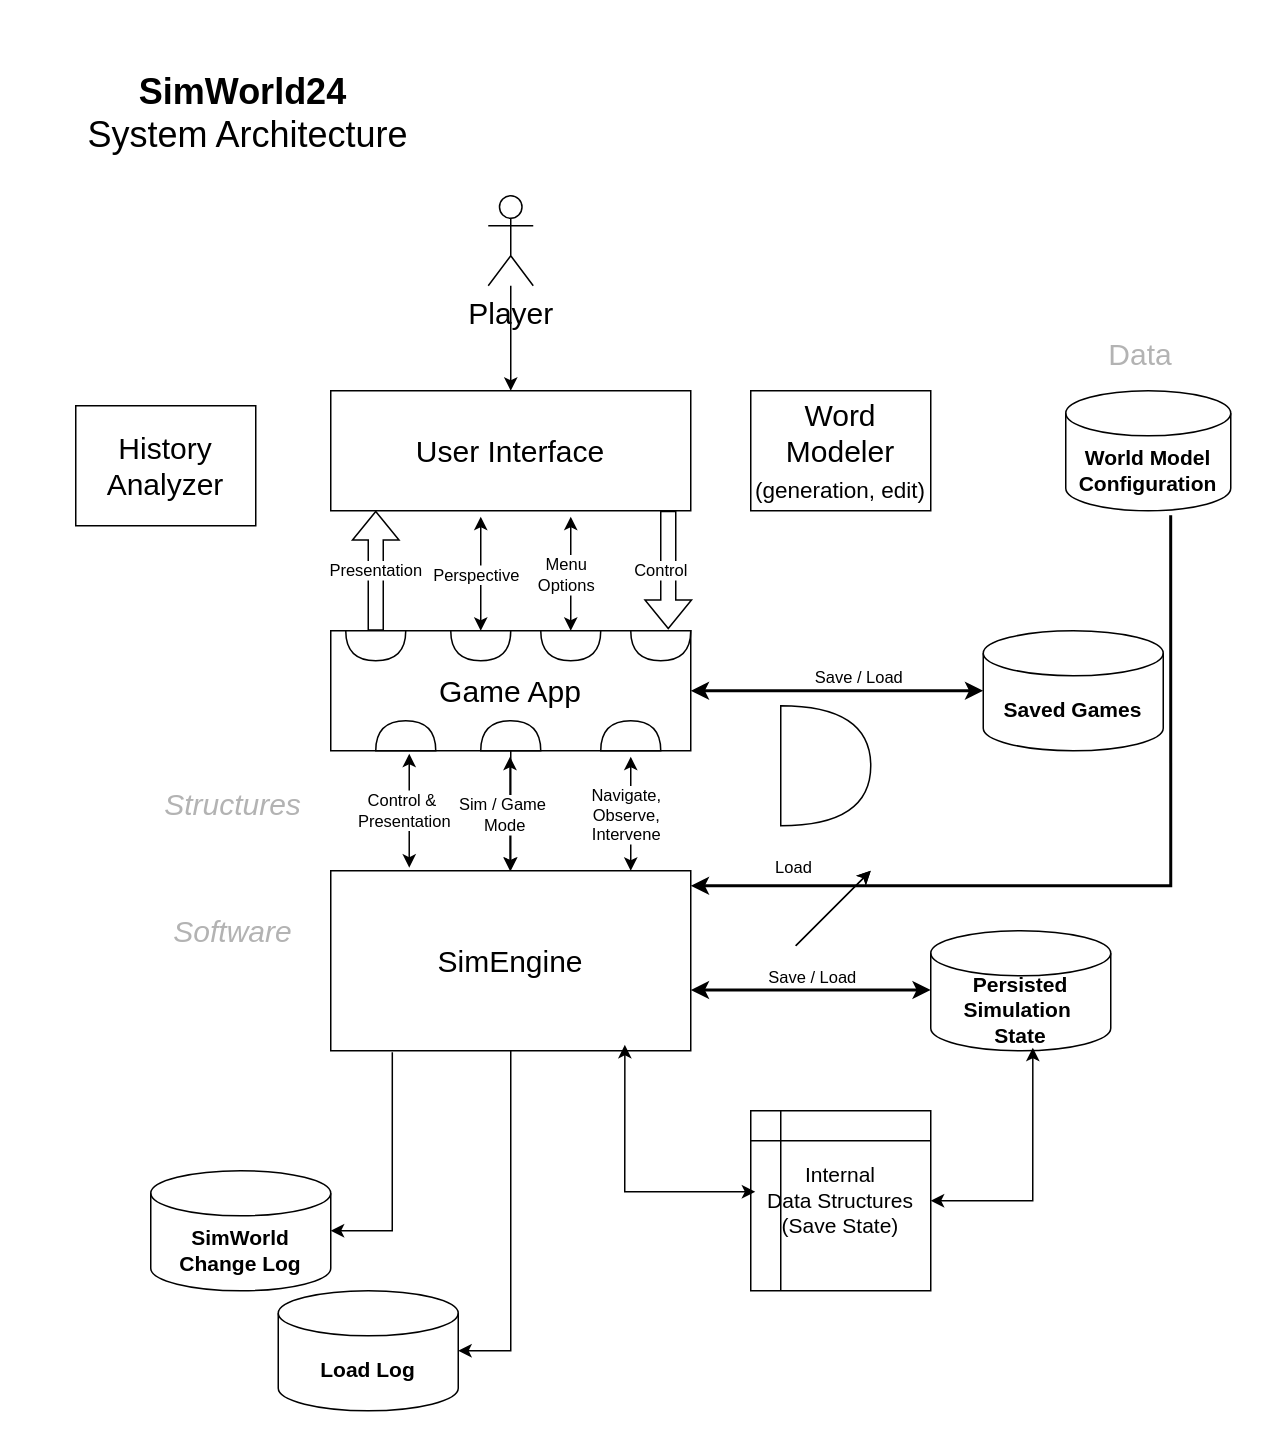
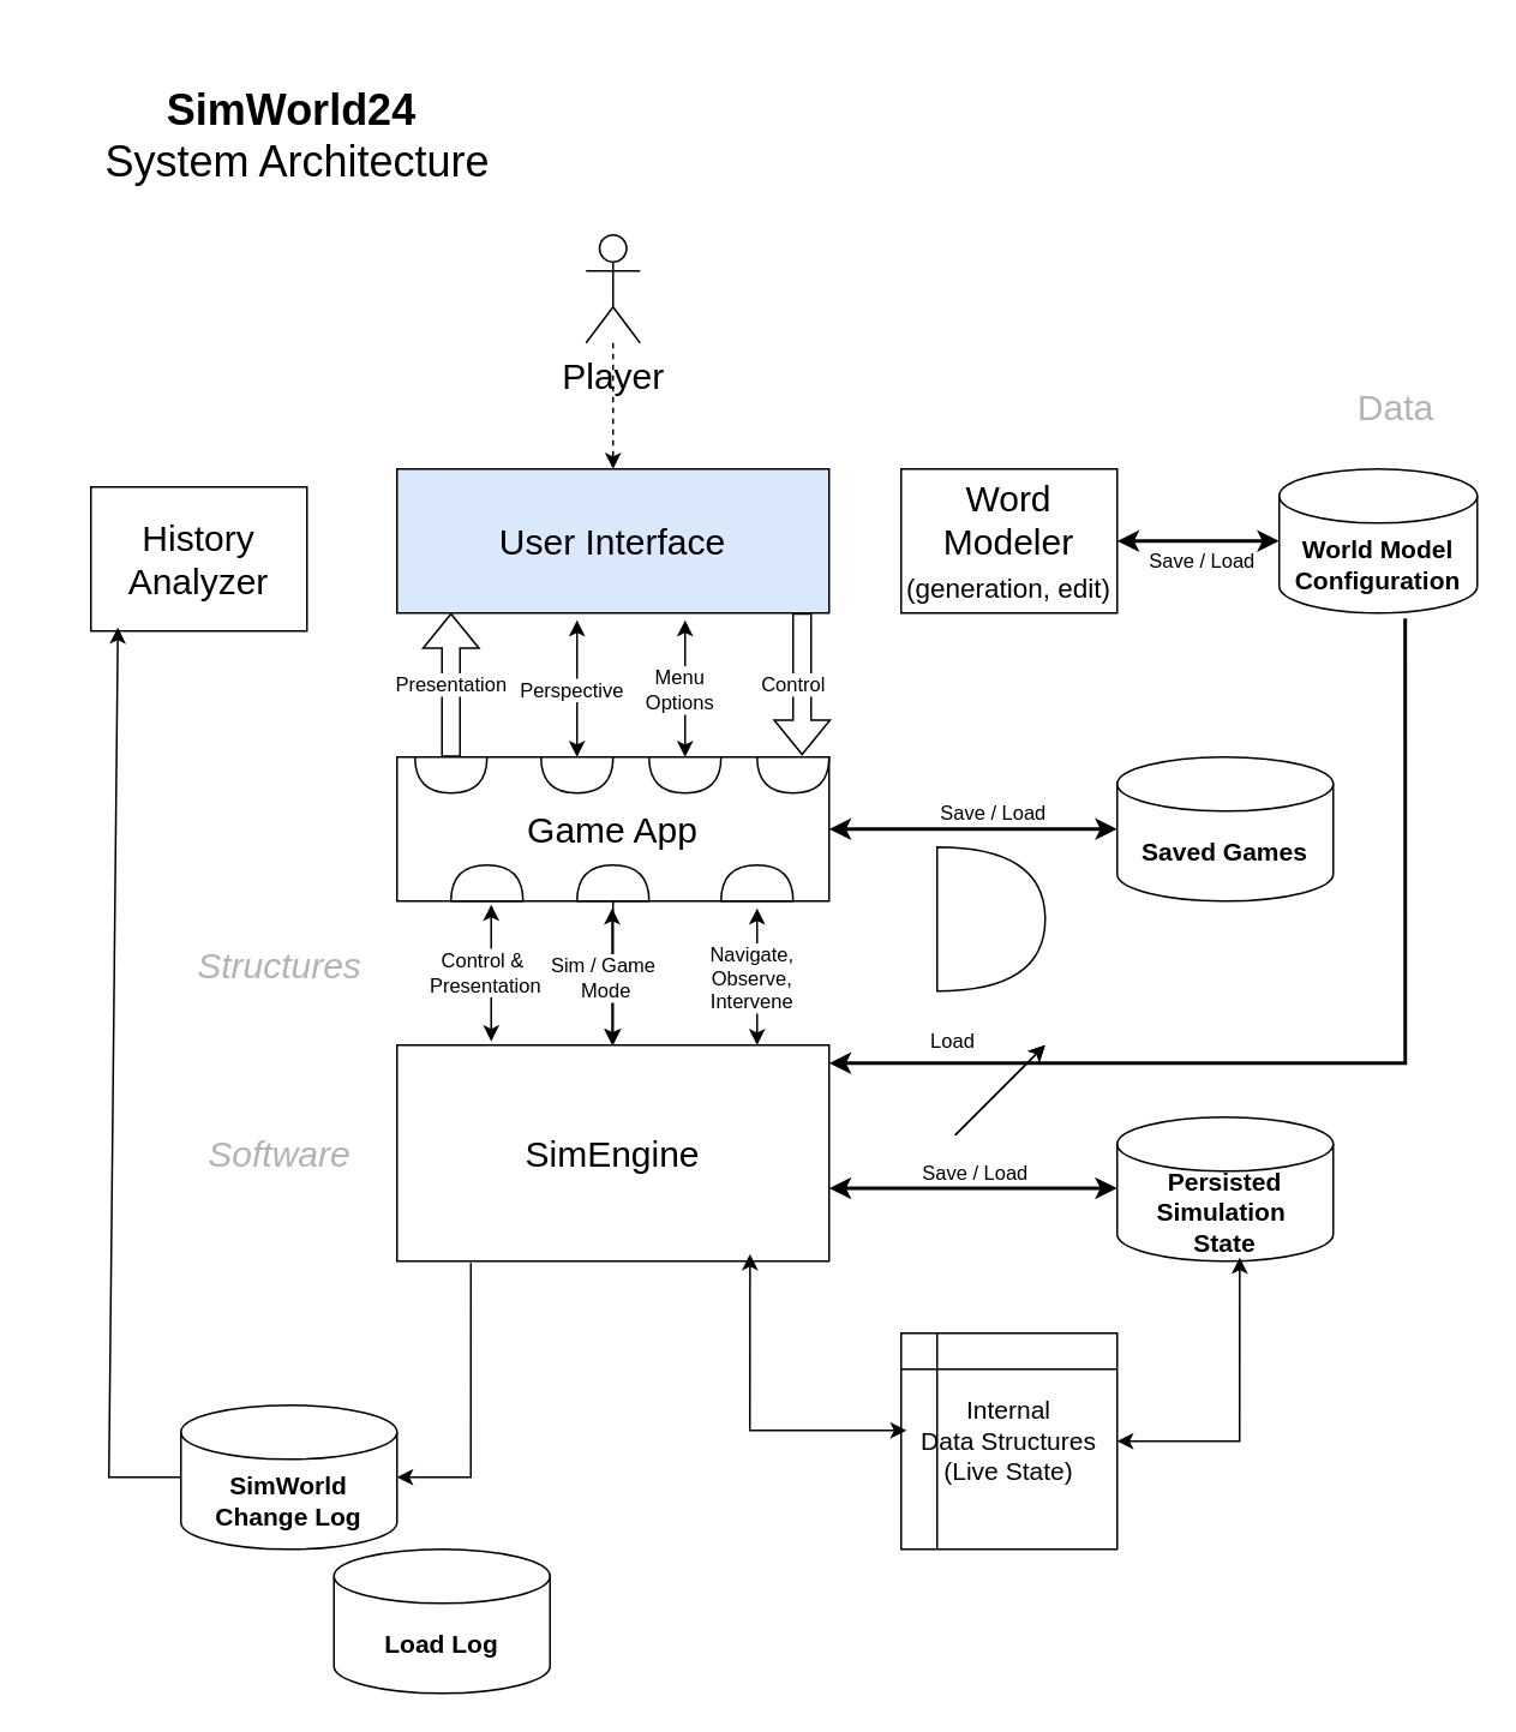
  <mxCell id="0" />
  <mxCell id="1" parent="0" />
  <mxCell id="2" value="&lt;b style=&quot;font-size: 24px;&quot;&gt;SimWorld24&amp;nbsp;&lt;/b&gt;&lt;div style=&quot;font-size: 24px;&quot;&gt;System Architecture&lt;/div&gt;" style="text;strokeColor=none;align=center;fillColor=none;html=1;verticalAlign=middle;whiteSpace=wrap;rounded=0;fontSize=24;" vertex="1" parent="1"><mxGeometry width="290" height="110" as="geometry" x="20" y="20" /></mxCell>
  <mxCell id="3" value="SimEngine" style="rounded=0;whiteSpace=wrap;html=1;fontSize=20;" vertex="1" parent="1"><mxGeometry x="220" y="580" width="240" height="120" as="geometry" /></mxCell>
- <mxCell id="4" value="" style="edgeStyle=orthogonalEdgeStyle;rounded=0;orthogonalLoop=1;jettySize=auto;html=1;" edge="1" parent="1" source="5" target="15"><mxGeometry relative="1" as="geometry" /></mxCell>
+ <mxCell id="4" value="" style="edgeStyle=orthogonalEdgeStyle;rounded=0;orthogonalLoop=1;jettySize=auto;html=1;dashed=1;" edge="1" parent="1" source="5" target="15"><mxGeometry relative="1" as="geometry" /></mxCell>
  <mxCell id="5" value="&lt;font style=&quot;font-size: 20px;&quot;&gt;Player&lt;/font&gt;" style="shape=umlActor;verticalLabelPosition=bottom;verticalAlign=top;html=1;outlineConnect=0;" vertex="1" parent="1"><mxGeometry x="325" y="130" width="30" height="60" as="geometry" /></mxCell>
  <mxCell id="6" value="" style="edgeStyle=orthogonalEdgeStyle;rounded=0;orthogonalLoop=1;jettySize=auto;html=1;" edge="1" parent="1" source="7" target="3"><mxGeometry relative="1" as="geometry" /></mxCell>
  <mxCell id="7" value="Game App" style="rounded=0;whiteSpace=wrap;html=1;fontSize=20;" vertex="1" parent="1"><mxGeometry x="220" y="420" width="240" height="80" as="geometry" /></mxCell>
  <mxCell id="8" value="" style="endArrow=classic;startArrow=classic;html=1;rounded=0;entryX=0.218;entryY=1.025;entryDx=0;entryDy=0;exitX=0.218;exitY=-0.017;exitDx=0;exitDy=0;exitPerimeter=0;entryPerimeter=0;" edge="1" parent="1" source="3" target="7"><mxGeometry width="50" height="50" relative="1" as="geometry"><mxPoint x="60" y="560" as="sourcePoint" /><mxPoint x="110" y="510" as="targetPoint" /></mxGeometry></mxCell>
  <mxCell id="9" value="Control &amp;amp;&amp;nbsp;&lt;div&gt;Presentation&lt;/div&gt;" style="edgeLabel;html=1;align=center;verticalAlign=middle;resizable=0;points=[];" vertex="1" connectable="0" parent="8"><mxGeometry x="0.4" y="-1" relative="1" as="geometry"><mxPoint x="-5" y="15" as="offset" /></mxGeometry></mxCell>
  <mxCell id="10" value="Persisted Simulation&amp;nbsp;&lt;div style=&quot;font-size: 14px;&quot;&gt;State&lt;/div&gt;" style="shape=cylinder3;whiteSpace=wrap;html=1;boundedLbl=1;backgroundOutline=1;size=15;fontStyle=1;fontSize=14;" vertex="1" parent="1"><mxGeometry x="620" y="620" width="120" height="80" as="geometry" /></mxCell>
  <mxCell id="11" value="SimWorld Change Log" style="shape=cylinder3;whiteSpace=wrap;html=1;boundedLbl=1;backgroundOutline=1;size=15;fontStyle=1;fontSize=14;" vertex="1" parent="1"><mxGeometry x="100" y="780" width="120" height="80" as="geometry" /></mxCell>
- <mxCell id="12" value="Saved Games" style="shape=cylinder3;whiteSpace=wrap;html=1;boundedLbl=1;backgroundOutline=1;size=15;fontStyle=1;fontSize=14;" vertex="1" parent="1"><mxGeometry x="655" y="420" width="120" height="80" as="geometry" /></mxCell>
- <mxCell id="13" value="Data" style="text;strokeColor=none;align=center;fillColor=none;html=1;verticalAlign=middle;whiteSpace=wrap;rounded=0;fontSize=20;fontColor=#B3B3B3;" vertex="1" parent="1"><mxGeometry x="730" y="220" width="60" height="30" as="geometry" /></mxCell>
+ <mxCell id="12" value="Saved Games" style="shape=cylinder3;whiteSpace=wrap;html=1;boundedLbl=1;backgroundOutline=1;size=15;fontStyle=1;fontSize=14;" vertex="1" parent="1"><mxGeometry x="620" y="420" width="120" height="80" as="geometry" /></mxCell>
+ <mxCell id="13" value="Data" style="text;strokeColor=none;align=center;fillColor=none;html=1;verticalAlign=middle;whiteSpace=wrap;rounded=0;fontSize=20;fontColor=#B3B3B3;" vertex="1" parent="1"><mxGeometry x="745" y="210" width="60" height="30" as="geometry" /></mxCell>
  <mxCell id="14" value="Structures" style="text;strokeColor=none;align=center;fillColor=none;html=1;verticalAlign=middle;whiteSpace=wrap;rounded=0;fontSize=20;fontColor=#B3B3B3;fontStyle=2" vertex="1" parent="1"><mxGeometry x="125" y="520" width="60" height="30" as="geometry" /></mxCell>
- <mxCell id="15" value="User Interface" style="rounded=0;whiteSpace=wrap;html=1;fontSize=20;" vertex="1" parent="1"><mxGeometry x="220" y="260" width="240" height="80" as="geometry" /></mxCell>
+ <mxCell id="15" value="User Interface" style="rounded=0;whiteSpace=wrap;html=1;fontSize=20;fillColor=#dae8fc;" vertex="1" parent="1"><mxGeometry x="220" y="260" width="240" height="80" as="geometry" /></mxCell>
  <mxCell id="16" value="Presentation" style="shape=flexArrow;endArrow=classic;html=1;rounded=0;entryX=0.25;entryY=1;entryDx=0;entryDy=0;exitX=0.25;exitY=0;exitDx=0;exitDy=0;" edge="1" parent="1"><mxGeometry width="50" height="50" relative="1" as="geometry"><mxPoint x="250" y="420" as="sourcePoint" /><mxPoint x="250" y="340" as="targetPoint" /></mxGeometry></mxCell>
  <mxCell id="17" value="" style="shape=flexArrow;endArrow=classic;html=1;rounded=0;exitX=0.88;exitY=1.013;exitDx=0;exitDy=0;exitPerimeter=0;entryX=0.88;entryY=0;entryDx=0;entryDy=0;entryPerimeter=0;" edge="1" parent="1"><mxGeometry width="50" height="50" relative="1" as="geometry"><mxPoint x="445" y="340" as="sourcePoint" /><mxPoint x="445" y="418.96" as="targetPoint" /></mxGeometry></mxCell>
  <mxCell id="18" value="Control" style="edgeLabel;html=1;align=center;verticalAlign=middle;resizable=0;points=[];" vertex="1" connectable="0" parent="17"><mxGeometry x="-0.152" y="6" relative="1" as="geometry"><mxPoint x="-12" y="6" as="offset" /></mxGeometry></mxCell>
  <mxCell id="19" value="World Model Configuration" style="shape=cylinder3;whiteSpace=wrap;html=1;boundedLbl=1;backgroundOutline=1;size=15;fontStyle=1;fontSize=14;" vertex="1" parent="1"><mxGeometry x="710" y="260" width="110" height="80" as="geometry" /></mxCell>
  <mxCell id="20" value="Word Modeler&lt;div&gt;&lt;font style=&quot;font-size: 15px;&quot;&gt;(generation, edit)&lt;/font&gt;&lt;/div&gt;" style="rounded=0;whiteSpace=wrap;html=1;fontSize=20;" vertex="1" parent="1"><mxGeometry x="500" y="260" width="120" height="80" as="geometry" /></mxCell>
- <mxCell id="21" value="Software" style="text;strokeColor=none;align=center;fillColor=none;html=1;verticalAlign=middle;whiteSpace=wrap;rounded=0;fontSize=20;fontColor=#B3B3B3;fontStyle=2" vertex="1" parent="1"><mxGeometry x="125" y="605" width="60" height="30" as="geometry" /></mxCell>
+ <mxCell id="21" value="Software" style="text;strokeColor=none;align=center;fillColor=none;html=1;verticalAlign=middle;whiteSpace=wrap;rounded=0;fontSize=20;fontColor=#B3B3B3;fontStyle=2" vertex="1" parent="1"><mxGeometry x="125" y="625" width="60" height="30" as="geometry" /></mxCell>
+ <mxCell id="22" value="" style="endArrow=classic;startArrow=classic;html=1;rounded=0;entryX=0;entryY=0.5;entryDx=0;entryDy=0;entryPerimeter=0;exitX=1;exitY=0.5;exitDx=0;exitDy=0;strokeWidth=2;" edge="1" parent="1" source="20" target="19"><mxGeometry width="50" height="50" relative="1" as="geometry"><mxPoint x="530" y="450" as="sourcePoint" /><mxPoint x="580" y="400" as="targetPoint" /></mxGeometry></mxCell>
+ <mxCell id="23" value="Save / Load" style="edgeLabel;html=1;align=center;verticalAlign=middle;resizable=0;points=[];" vertex="1" connectable="0" parent="22"><mxGeometry x="0.225" y="-3" relative="1" as="geometry"><mxPoint x="-9" y="7" as="offset" /></mxGeometry></mxCell>
  <mxCell id="24" value="" style="endArrow=classic;startArrow=classic;html=1;rounded=0;entryX=0;entryY=0.5;entryDx=0;entryDy=0;entryPerimeter=0;strokeWidth=2;" edge="1" parent="1" target="12"><mxGeometry width="50" height="50" relative="1" as="geometry"><mxPoint x="460" y="460" as="sourcePoint" /><mxPoint x="540" y="459.5" as="targetPoint" /></mxGeometry></mxCell>
  <mxCell id="25" value="Save / Load" style="edgeLabel;html=1;align=center;verticalAlign=middle;resizable=0;points=[];" vertex="1" connectable="0" parent="24"><mxGeometry x="0.225" y="-3" relative="1" as="geometry"><mxPoint x="-8" y="-13" as="offset" /></mxGeometry></mxCell>
  <mxCell id="26" value="" style="endArrow=classic;startArrow=classic;html=1;rounded=0;entryX=0;entryY=0.5;entryDx=0;entryDy=0;entryPerimeter=0;strokeWidth=2;" edge="1" parent="1"><mxGeometry width="50" height="50" relative="1" as="geometry"><mxPoint x="460" y="659.5" as="sourcePoint" /><mxPoint x="620" y="659.5" as="targetPoint" /></mxGeometry></mxCell>
  <mxCell id="27" value="Save / Load" style="edgeLabel;html=1;align=center;verticalAlign=middle;resizable=0;points=[];" vertex="1" connectable="0" parent="26"><mxGeometry x="0.225" y="-3" relative="1" as="geometry"><mxPoint x="-18" y="-12" as="offset" /></mxGeometry></mxCell>
  <mxCell id="28" value="" style="endArrow=classic;html=1;rounded=0;exitX=0.636;exitY=1.038;exitDx=0;exitDy=0;exitPerimeter=0;strokeWidth=2;" edge="1" parent="1" source="19"><mxGeometry width="50" height="50" relative="1" as="geometry"><mxPoint x="800" y="460" as="sourcePoint" /><mxPoint x="460" y="590" as="targetPoint" /><Array as="points"><mxPoint x="780" y="590" /></Array></mxGeometry></mxCell>
  <mxCell id="29" value="Load&amp;nbsp;" style="edgeLabel;html=1;align=center;verticalAlign=middle;resizable=0;points=[];" vertex="1" connectable="0" parent="28"><mxGeometry x="0.453" relative="1" as="geometry"><mxPoint x="-85" y="-13" as="offset" /></mxGeometry></mxCell>
  <mxCell id="30" value="" style="endArrow=classic;startArrow=classic;html=1;rounded=0;entryX=0.218;entryY=1.025;entryDx=0;entryDy=0;exitX=0.218;exitY=-0.017;exitDx=0;exitDy=0;exitPerimeter=0;entryPerimeter=0;" edge="1" parent="1"><mxGeometry width="50" height="50" relative="1" as="geometry"><mxPoint x="339.5" y="580" as="sourcePoint" /><mxPoint x="339.5" y="504" as="targetPoint" /></mxGeometry></mxCell>
  <mxCell id="31" value="Sim / Game&amp;nbsp;&lt;div&gt;Mode&lt;/div&gt;" style="edgeLabel;html=1;align=center;verticalAlign=middle;resizable=0;points=[];" vertex="1" connectable="0" parent="30"><mxGeometry x="0.4" y="-1" relative="1" as="geometry"><mxPoint x="-5" y="15" as="offset" /></mxGeometry></mxCell>
  <mxCell id="32" value="" style="endArrow=classic;startArrow=classic;html=1;rounded=0;entryX=0.218;entryY=1.025;entryDx=0;entryDy=0;exitX=0.218;exitY=-0.017;exitDx=0;exitDy=0;exitPerimeter=0;entryPerimeter=0;" edge="1" parent="1"><mxGeometry width="50" height="50" relative="1" as="geometry"><mxPoint x="420" y="580" as="sourcePoint" /><mxPoint x="420" y="504" as="targetPoint" /></mxGeometry></mxCell>
  <mxCell id="33" value="Navigate,&lt;div&gt;Observe,&lt;/div&gt;&lt;div&gt;Intervene&lt;/div&gt;" style="edgeLabel;html=1;align=center;verticalAlign=middle;resizable=0;points=[];" vertex="1" connectable="0" parent="32"><mxGeometry x="0.4" y="-1" relative="1" as="geometry"><mxPoint x="-5" y="15" as="offset" /></mxGeometry></mxCell>
  <mxCell id="34" value="" style="endArrow=classic;startArrow=classic;html=1;rounded=0;entryX=0.218;entryY=1.025;entryDx=0;entryDy=0;exitX=0.218;exitY=-0.017;exitDx=0;exitDy=0;exitPerimeter=0;entryPerimeter=0;" edge="1" parent="1"><mxGeometry width="50" height="50" relative="1" as="geometry"><mxPoint x="320" y="420" as="sourcePoint" /><mxPoint x="320" y="344" as="targetPoint" /></mxGeometry></mxCell>
  <mxCell id="35" value="Perspective" style="edgeLabel;html=1;align=center;verticalAlign=middle;resizable=0;points=[];" vertex="1" connectable="0" parent="34"><mxGeometry x="0.4" y="-1" relative="1" as="geometry"><mxPoint x="-5" y="15" as="offset" /></mxGeometry></mxCell>
  <mxCell id="36" value="" style="endArrow=classic;startArrow=classic;html=1;rounded=0;entryX=0.218;entryY=1.025;entryDx=0;entryDy=0;exitX=0.218;exitY=-0.017;exitDx=0;exitDy=0;exitPerimeter=0;entryPerimeter=0;" edge="1" parent="1"><mxGeometry width="50" height="50" relative="1" as="geometry"><mxPoint x="380" y="420" as="sourcePoint" /><mxPoint x="380" y="344" as="targetPoint" /></mxGeometry></mxCell>
  <mxCell id="37" value="Menu&lt;div&gt;Options&lt;/div&gt;" style="edgeLabel;html=1;align=center;verticalAlign=middle;resizable=0;points=[];" vertex="1" connectable="0" parent="36"><mxGeometry x="0.4" y="-1" relative="1" as="geometry"><mxPoint x="-5" y="15" as="offset" /></mxGeometry></mxCell>
  <mxCell id="38" value="Load Log" style="shape=cylinder3;whiteSpace=wrap;html=1;boundedLbl=1;backgroundOutline=1;size=15;fontStyle=1;fontSize=14;" vertex="1" parent="1"><mxGeometry x="185" y="860" width="120" height="80" as="geometry" /></mxCell>
  <mxCell id="39" value="" style="endArrow=classic;html=1;rounded=0;" edge="1" parent="1"><mxGeometry width="50" height="50" relative="1" as="geometry"><mxPoint x="530" y="630" as="sourcePoint" /><mxPoint x="580" y="580" as="targetPoint" /></mxGeometry></mxCell>
  <mxCell id="40" value="" style="endArrow=classic;html=1;rounded=0;" edge="1" parent="1"><mxGeometry width="50" height="50" relative="1" as="geometry"><mxPoint x="530" y="630" as="sourcePoint" /><mxPoint x="580" y="580" as="targetPoint" /></mxGeometry></mxCell>
  <mxCell id="41" value="" style="endArrow=classic;html=1;rounded=0;exitX=0.171;exitY=1.008;exitDx=0;exitDy=0;exitPerimeter=0;entryX=1;entryY=0.5;entryDx=0;entryDy=0;entryPerimeter=0;" edge="1" parent="1" source="3" target="11"><mxGeometry width="50" height="50" relative="1" as="geometry"><mxPoint x="360" y="800" as="sourcePoint" /><mxPoint x="410" y="750" as="targetPoint" /><Array as="points"><mxPoint x="261" y="820" /></Array></mxGeometry></mxCell>
- <mxCell id="42" value="" style="endArrow=classic;html=1;rounded=0;exitX=0.5;exitY=1;exitDx=0;exitDy=0;entryX=1;entryY=0.5;entryDx=0;entryDy=0;entryPerimeter=0;" edge="1" parent="1" source="3" target="38"><mxGeometry width="50" height="50" relative="1" as="geometry"><mxPoint x="271" y="711" as="sourcePoint" /><mxPoint x="230" y="830" as="targetPoint" /><Array as="points"><mxPoint x="340" y="900" /></Array></mxGeometry></mxCell>
- <mxCell id="43" value="Internal&lt;div style=&quot;font-size: 14px;&quot;&gt;Data Structures&lt;/div&gt;&lt;div style=&quot;font-size: 14px;&quot;&gt;(Save State)&lt;/div&gt;" style="shape=internalStorage;whiteSpace=wrap;html=1;backgroundOutline=1;fontSize=14;" vertex="1" parent="1"><mxGeometry x="500" y="740" width="120" height="120" as="geometry" /></mxCell>
+ <mxCell id="43" value="Internal&lt;div style=&quot;font-size: 14px;&quot;&gt;Data Structures&lt;/div&gt;&lt;div style=&quot;font-size: 14px;&quot;&gt;(Live State)&lt;/div&gt;" style="shape=internalStorage;whiteSpace=wrap;html=1;backgroundOutline=1;fontSize=14;" vertex="1" parent="1"><mxGeometry x="500" y="740" width="120" height="120" as="geometry" /></mxCell>
  <mxCell id="44" value="History Analyzer" style="rounded=0;whiteSpace=wrap;html=1;fontSize=20;" vertex="1" parent="1"><mxGeometry x="50" y="270" width="120" height="80" as="geometry" /></mxCell>
  <mxCell id="45" value="" style="endArrow=classic;startArrow=classic;html=1;rounded=0;exitX=0.025;exitY=0.45;exitDx=0;exitDy=0;exitPerimeter=0;entryX=0.817;entryY=0.967;entryDx=0;entryDy=0;entryPerimeter=0;" edge="1" parent="1" source="43" target="3"><mxGeometry width="50" height="50" relative="1" as="geometry"><mxPoint x="590" y="800" as="sourcePoint" /><mxPoint x="420" y="710" as="targetPoint" /><Array as="points"><mxPoint x="416" y="794" /></Array></mxGeometry></mxCell>
  <mxCell id="46" value="" style="endArrow=classic;startArrow=classic;html=1;rounded=0;exitX=0.567;exitY=0.975;exitDx=0;exitDy=0;exitPerimeter=0;entryX=1;entryY=0.5;entryDx=0;entryDy=0;" edge="1" parent="1" source="10" target="43"><mxGeometry width="50" height="50" relative="1" as="geometry"><mxPoint x="767" y="838" as="sourcePoint" /><mxPoint x="680" y="740" as="targetPoint" /><Array as="points"><mxPoint x="688" y="800" /></Array></mxGeometry></mxCell>
+ <mxCell id="47" value="" style="endArrow=classic;html=1;rounded=0;exitX=0;exitY=0.5;exitDx=0;exitDy=0;exitPerimeter=0;entryX=0.125;entryY=0.975;entryDx=0;entryDy=0;entryPerimeter=0;" edge="1" parent="1" source="11" target="44"><mxGeometry width="50" height="50" relative="1" as="geometry"><mxPoint x="301" y="714" as="sourcePoint" /><mxPoint x="230" y="940" as="targetPoint" /><Array as="points"><mxPoint x="60" y="820" /></Array></mxGeometry></mxCell>
  <mxCell id="48" value="" style="shape=or;whiteSpace=wrap;html=1;" vertex="1" parent="1"><mxGeometry x="520" y="470" width="60" height="80" as="geometry" /></mxCell>
  <mxCell id="49" value="" style="shape=or;whiteSpace=wrap;html=1;rotation=-90;" vertex="1" parent="1"><mxGeometry x="260" y="470" width="20" height="40" as="geometry" /></mxCell>
  <mxCell id="50" value="" style="shape=or;whiteSpace=wrap;html=1;rotation=-90;" vertex="1" parent="1"><mxGeometry x="330" y="470" width="20" height="40" as="geometry" /></mxCell>
  <mxCell id="51" value="" style="shape=or;whiteSpace=wrap;html=1;rotation=-90;" vertex="1" parent="1"><mxGeometry x="410" y="470" width="20" height="40" as="geometry" /></mxCell>
  <mxCell id="52" value="" style="shape=or;whiteSpace=wrap;html=1;rotation=90;" vertex="1" parent="1"><mxGeometry x="240" y="410" width="20" height="40" as="geometry" /></mxCell>
  <mxCell id="53" value="" style="shape=or;whiteSpace=wrap;html=1;rotation=90;" vertex="1" parent="1"><mxGeometry x="310" y="410" width="20" height="40" as="geometry" /></mxCell>
  <mxCell id="54" value="" style="shape=or;whiteSpace=wrap;html=1;rotation=90;" vertex="1" parent="1"><mxGeometry x="370" y="410" width="20" height="40" as="geometry" /></mxCell>
  <mxCell id="55" value="" style="shape=or;whiteSpace=wrap;html=1;rotation=90;" vertex="1" parent="1"><mxGeometry x="430" y="410" width="20" height="40" as="geometry" /></mxCell>
